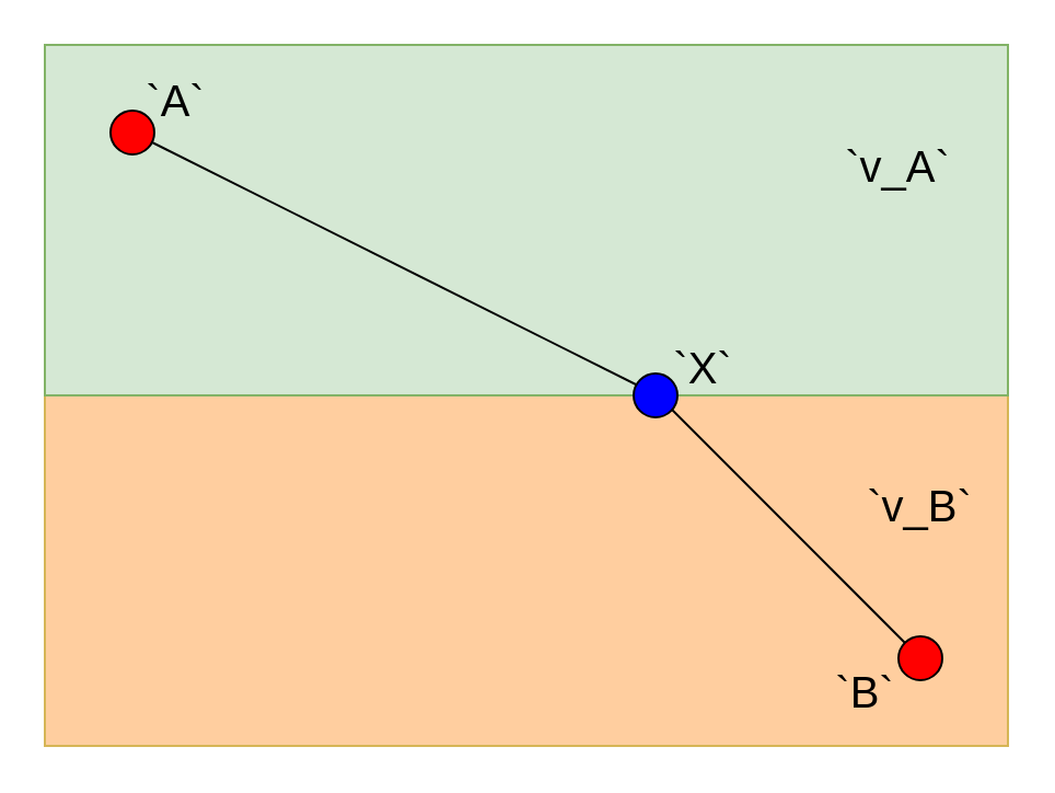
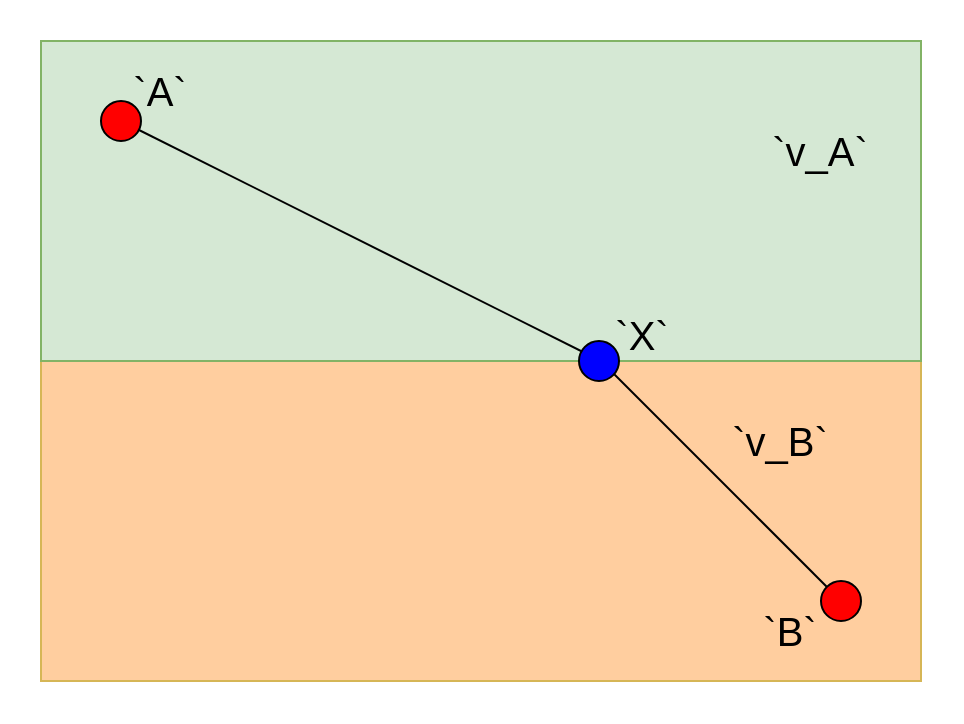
  <mxCell id="0" />
  <mxCell id="1" parent="0" />
  <mxCell id="2" value="" style="rounded=0;whiteSpace=wrap;html=1;fillColor=#FFCE9F;strokeColor=#d6b656;" parent="1" vertex="1"><mxGeometry x="20" y="180" width="440" height="160" as="geometry" /></mxCell>
  <mxCell id="3" value="" style="rounded=0;whiteSpace=wrap;html=1;fillColor=#d5e8d4;strokeColor=#82b366;" parent="1" vertex="1"><mxGeometry x="20" y="20" width="440" height="160" as="geometry" /></mxCell>
  <mxCell id="4" value="" style="endArrow=none;html=1;rounded=0;" parent="1" edge="1"><mxGeometry width="50" height="50" relative="1" as="geometry"><mxPoint x="60" y="60" as="sourcePoint" /><mxPoint x="300" y="180" as="targetPoint" /></mxGeometry></mxCell>
  <mxCell id="5" value="" style="endArrow=none;html=1;rounded=0;" parent="1" edge="1"><mxGeometry width="50" height="50" relative="1" as="geometry"><mxPoint x="420" y="300" as="sourcePoint" /><mxPoint x="300" y="180" as="targetPoint" /></mxGeometry></mxCell>
  <mxCell id="6" value="" style="ellipse;whiteSpace=wrap;html=1;fillColor=#FF0000;" parent="1" vertex="1"><mxGeometry x="50" y="50" width="20" height="20" as="geometry" /></mxCell>
  <mxCell id="7" value="" style="ellipse;whiteSpace=wrap;html=1;fillColor=#FF0000;" parent="1" vertex="1"><mxGeometry x="410" y="290" width="20" height="20" as="geometry" /></mxCell>
  <mxCell id="8" value="`A`" style="text;html=1;align=center;verticalAlign=middle;whiteSpace=wrap;rounded=0;fontSize=20;" parent="1" vertex="1"><mxGeometry x="50" y="30" width="60" height="30" as="geometry" /></mxCell>
  <mxCell id="9" value="`B`" style="text;html=1;align=center;verticalAlign=middle;whiteSpace=wrap;rounded=0;fontSize=20;" parent="1" vertex="1"><mxGeometry x="365" y="300" width="60" height="30" as="geometry" /></mxCell>
  <mxCell id="10" value="`v_A`" style="text;html=1;align=center;verticalAlign=middle;whiteSpace=wrap;rounded=0;fontSize=20;" parent="1" vertex="1"><mxGeometry x="380" y="60" width="60" height="30" as="geometry" /></mxCell>
- <mxCell id="11" value="`v_B`" style="text;html=1;align=center;verticalAlign=middle;whiteSpace=wrap;rounded=0;fontSize=20;" parent="1" vertex="1"><mxGeometry x="390" y="215" width="60" height="30" as="geometry" /></mxCell>
+ <mxCell id="11" value="`v_B`" style="text;html=1;align=center;verticalAlign=middle;whiteSpace=wrap;rounded=0;fontSize=20;" parent="1" vertex="1"><mxGeometry x="360" y="205" width="60" height="30" as="geometry" /></mxCell>
  <mxCell id="12" value="" style="ellipse;whiteSpace=wrap;html=1;fillColor=#0000FF;" vertex="1" parent="1"><mxGeometry x="289" y="170" width="20" height="20" as="geometry" /></mxCell>
  <mxCell id="13" value="`X`" style="text;html=1;align=center;verticalAlign=middle;whiteSpace=wrap;rounded=0;fontSize=20;" vertex="1" parent="1"><mxGeometry x="291" y="152" width="60" height="30" as="geometry" /></mxCell>
